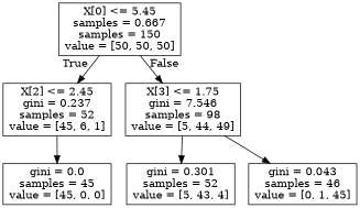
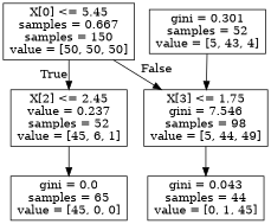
  digraph {
    node [shape=box]
    n1 [label="X[0] <= 5.45\nsamples = 0.667\nsamples = 150\nvalue = [50, 50, 50]"]
-   n2 [label="X[2] <= 2.45\ngini = 0.237\nsamples = 52\nvalue = [45, 6, 1]"]
+   n2 [label="X[2] <= 2.45\nvalue = 0.237\nsamples = 52\nvalue = [45, 6, 1]"]
    n3 [label="X[3] <= 1.75\ngini = 7.546\nsamples = 98\nvalue = [5, 44, 49]"]
-   n4 [label="gini = 0.0\nsamples = 45\nvalue = [45, 0, 0]"]
+   n4 [label="gini = 0.0\nsamples = 65\nvalue = [45, 0, 0]"]
    n5 [label="gini = 0.301\nsamples = 52\nvalue = [5, 43, 4]"]
-   n6 [label="gini = 0.043\nsamples = 46\nvalue = [0, 1, 45]"]
+   n6 [label="gini = 0.043\nsamples = 44\nvalue = [0, 1, 45]"]
    n1 -> n2 [headlabel=True labelangle=45 labeldistance=2.5]
    n1 -> n3 [headlabel=False labelangle=-45 labeldistance=2.5]
    n2 -> n4
-   n3 -> n5
+   n5 -> n3
    n3 -> n6
  }
